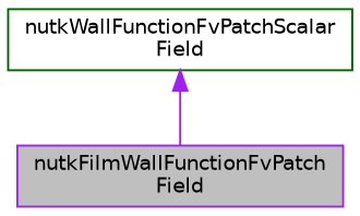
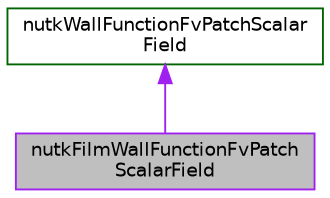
  digraph {
    node [fontname=Helvetica fontsize=10 shape=record]
-   n1 [color=purple fillcolor=grey75 fontcolor=black height=0.2 label="nutkFilmWallFunctionFvPatch\lField" style=filled width=0.4]
+   n1 [color=purple fillcolor=grey75 fontcolor=black height=0.2 label="nutkFilmWallFunctionFvPatch\lScalarField" style=filled width=0.4]
    n2 [color=darkgreen height=0.2 label="nutkWallFunctionFvPatchScalar\lField" width=0.4]
    n2 -> n1 [color=purple dir=back fontname=Helvetica fontsize=10 labelfontname=Helvetica labelfontsize=10 style=solid]
  }
